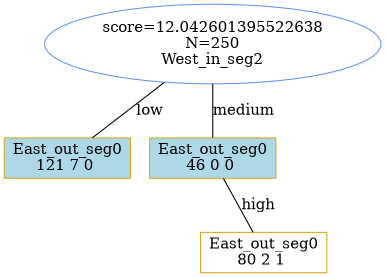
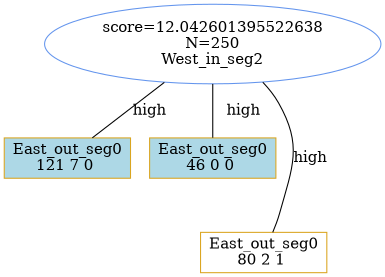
  digraph {
    node [color=goldenrod fillcolor=white shape=box style=filled]
    edge [dir=none]
    n1 [color=cornflowerblue label="score=12.042601395522638\nN=250\nWest_in_seg2" shape=ellipse]
    n2 [fillcolor=lightblue label="East_out_seg0\n121 7 0 "]
    n3 [fillcolor=lightblue label="East_out_seg0\n46 0 0 "]
    n4 [label="East_out_seg0\n80 2 1 "]
    subgraph sub_1 {
      rank=same
      n1
    }
    subgraph sub_2 {
      rank=same
      n2
    }
    subgraph sub_3 {
      rank=same
      n3
    }
    subgraph sub_4 {
      rank=same
      n4
    }
-   n1 -> n2 [label=low]
-   n1 -> n3 [label=medium]
-   n3 -> n4 [label=high]
+   n1 -> n2 [label=high]
+   n1 -> n3 [label=high]
+   n1 -> n4 [label=high]
  }
